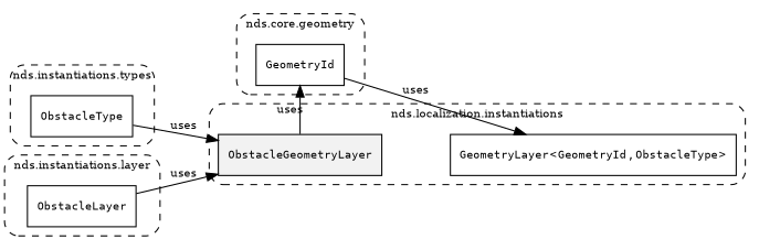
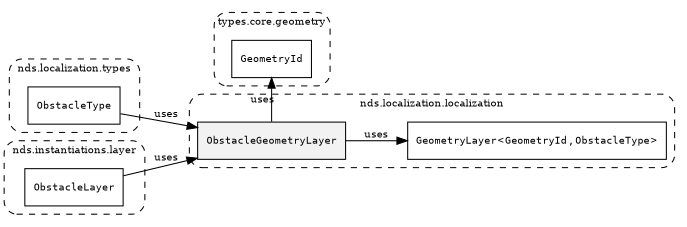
  digraph {
    fontsize=10
    rankdir=LR
    node [fontsize=10 shape=box]
    edge [fontsize=10]
    n1 [fillcolor="#0000000D" label=<<font face="monospace"><table align="center" border="0" cellspacing="0" cellpadding="0"><tr><td href="../../../content/packages/nds.localization.instantiations.html#InstantiateType-ObstacleGeometryLayer" title="InstantiateType defined in nds.localization.instantiations">ObstacleGeometryLayer</td></tr></table></font>> style=filled]
    n2 [label=<<font face="monospace"><table align="center" border="0" cellspacing="0" cellpadding="0"><tr><td href="../../../content/packages/nds.core.geometry.html#Structure-GeometryLayer" title="Structure defined in nds.core.geometry">GeometryLayer</td><td>&lt;</td><td><table align="center" border="0" cellspacing="0" cellpadding="0"><tr><td href="../../../content/packages/nds.core.geometry.html#Subtype-GeometryId" title="Subtype defined in nds.core.geometry">GeometryId</td></tr></table></td><td>,</td><td><table align="center" border="0" cellspacing="0" cellpadding="0"><tr><td href="../../../content/packages/nds.localization.types.html#Enum-ObstacleType" title="Enum defined in nds.localization.types">ObstacleType</td></tr></table></td><td>&gt;</td></tr></table></font>>]
    n3 [label=<<font face="monospace"><table align="center" border="0" cellspacing="0" cellpadding="0"><tr><td href="../../../content/packages/nds.core.geometry.html#Subtype-GeometryId" title="Subtype defined in nds.core.geometry">GeometryId</td></tr></table></font>>]
    n4 [label=<<font face="monospace"><table align="center" border="0" cellspacing="0" cellpadding="0"><tr><td href="../../../content/packages/nds.localization.types.html#Enum-ObstacleType" title="Enum defined in nds.localization.types">ObstacleType</td></tr></table></font>>]
    n5 [label=<<font face="monospace"><table align="center" border="0" cellspacing="0" cellpadding="0"><tr><td href="../../../content/packages/nds.localization.layer.html#Structure-ObstacleLayer" title="Structure defined in nds.localization.layer">ObstacleLayer</td></tr></table></font>>]
    subgraph cluster_1 {
-     label="nds.localization.instantiations"
+     label="nds.localization.localization"
      style="dashed, rounded"
      n1
      n2
    }
    subgraph cluster_2 {
-     label="nds.core.geometry"
+     label="types.core.geometry"
      style="dashed, rounded"
      n3
    }
    subgraph cluster_3 {
-     label="nds.instantiations.types"
+     label="nds.localization.types"
      style="dashed, rounded"
      n4
    }
    subgraph cluster_4 {
      label="nds.instantiations.layer"
      style="dashed, rounded"
      n5
    }
-   n3 -> n2 [label=uses]
+   n1 -> n2 [label=uses]
    n1 -> n3 [label=uses]
    n4 -> n1 [label=uses]
    n5 -> n1 [label=uses]
  }
